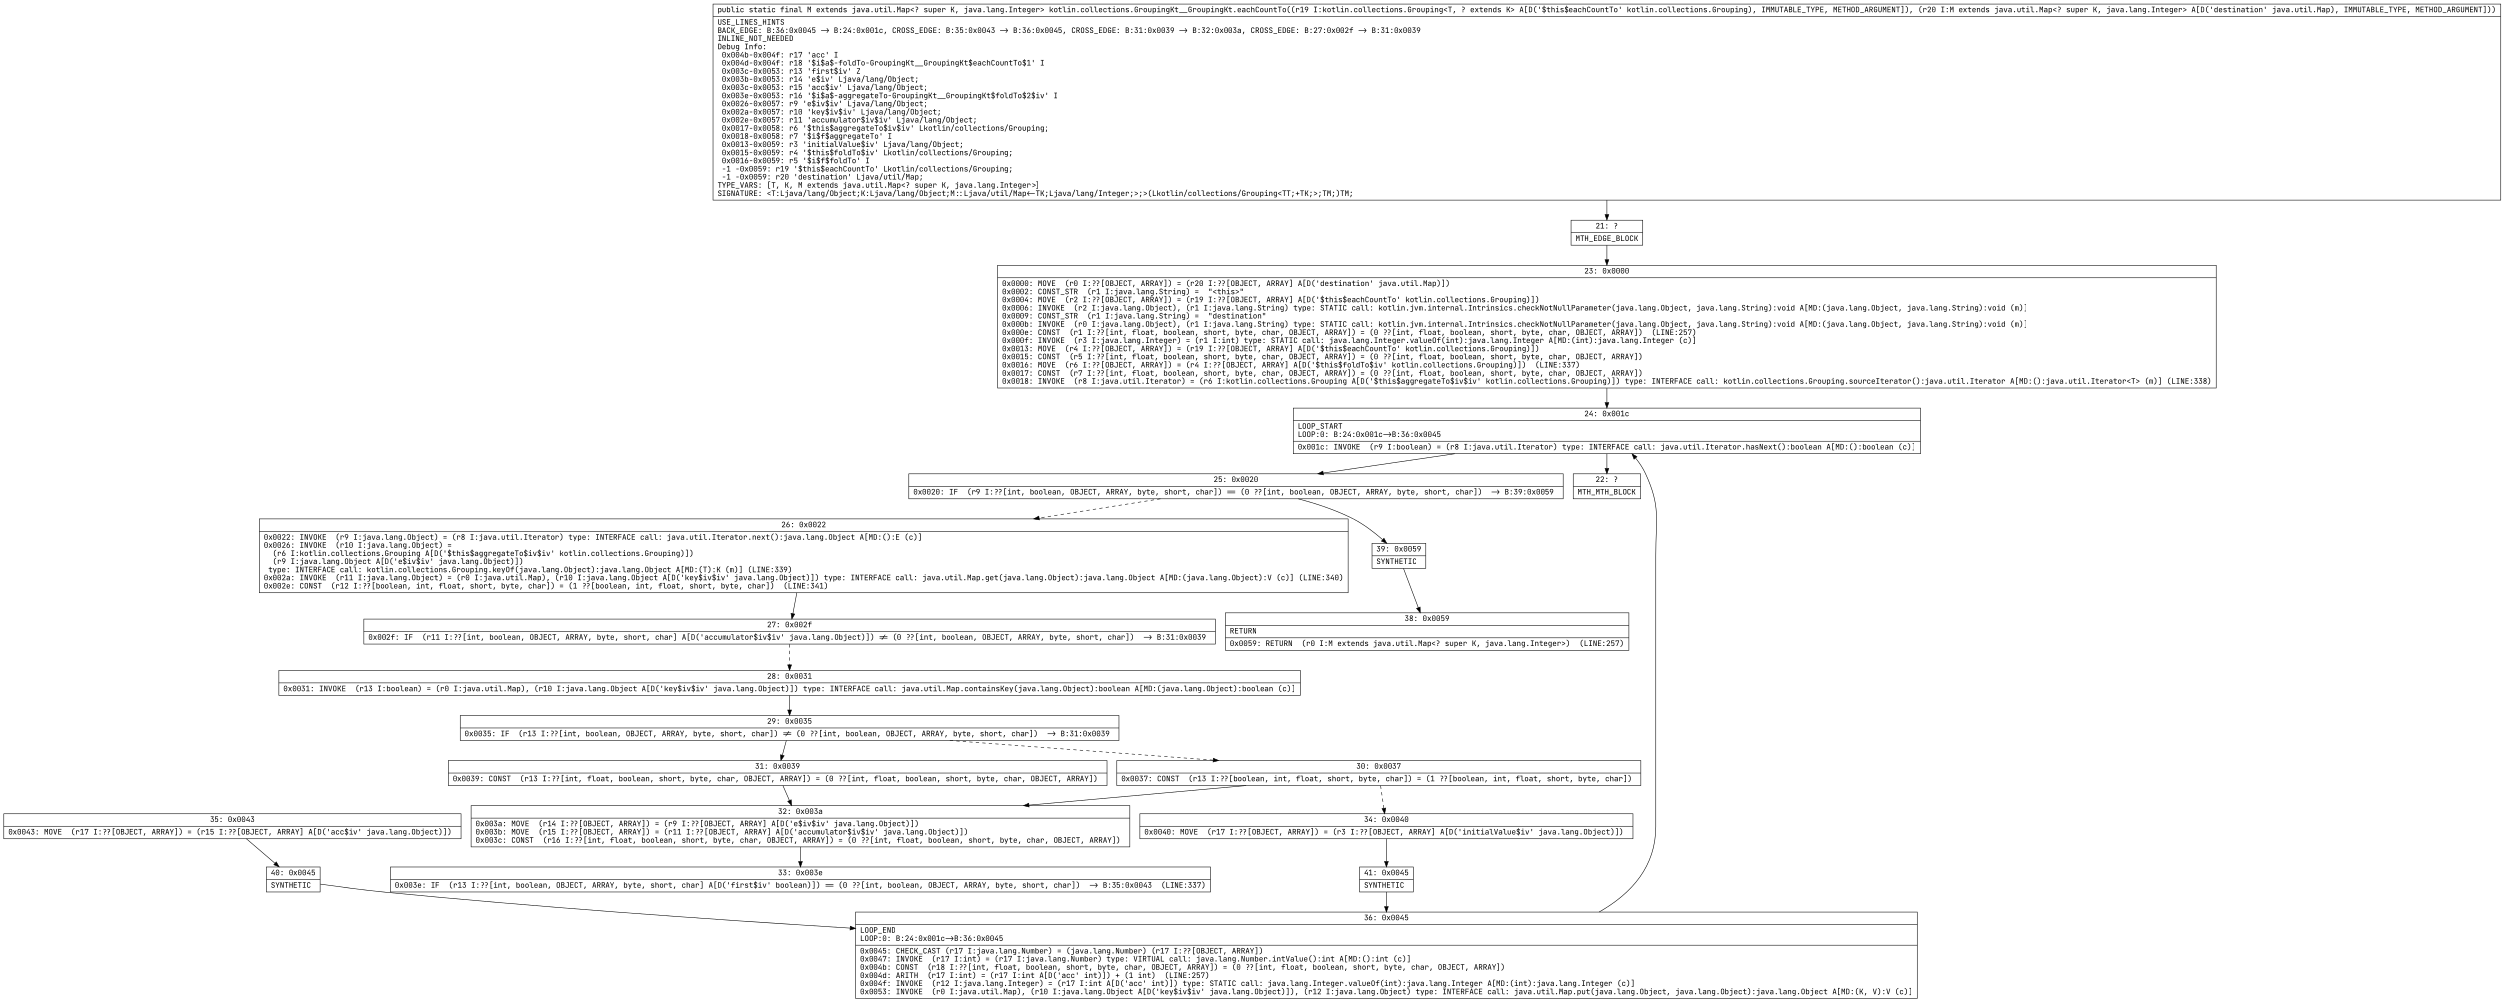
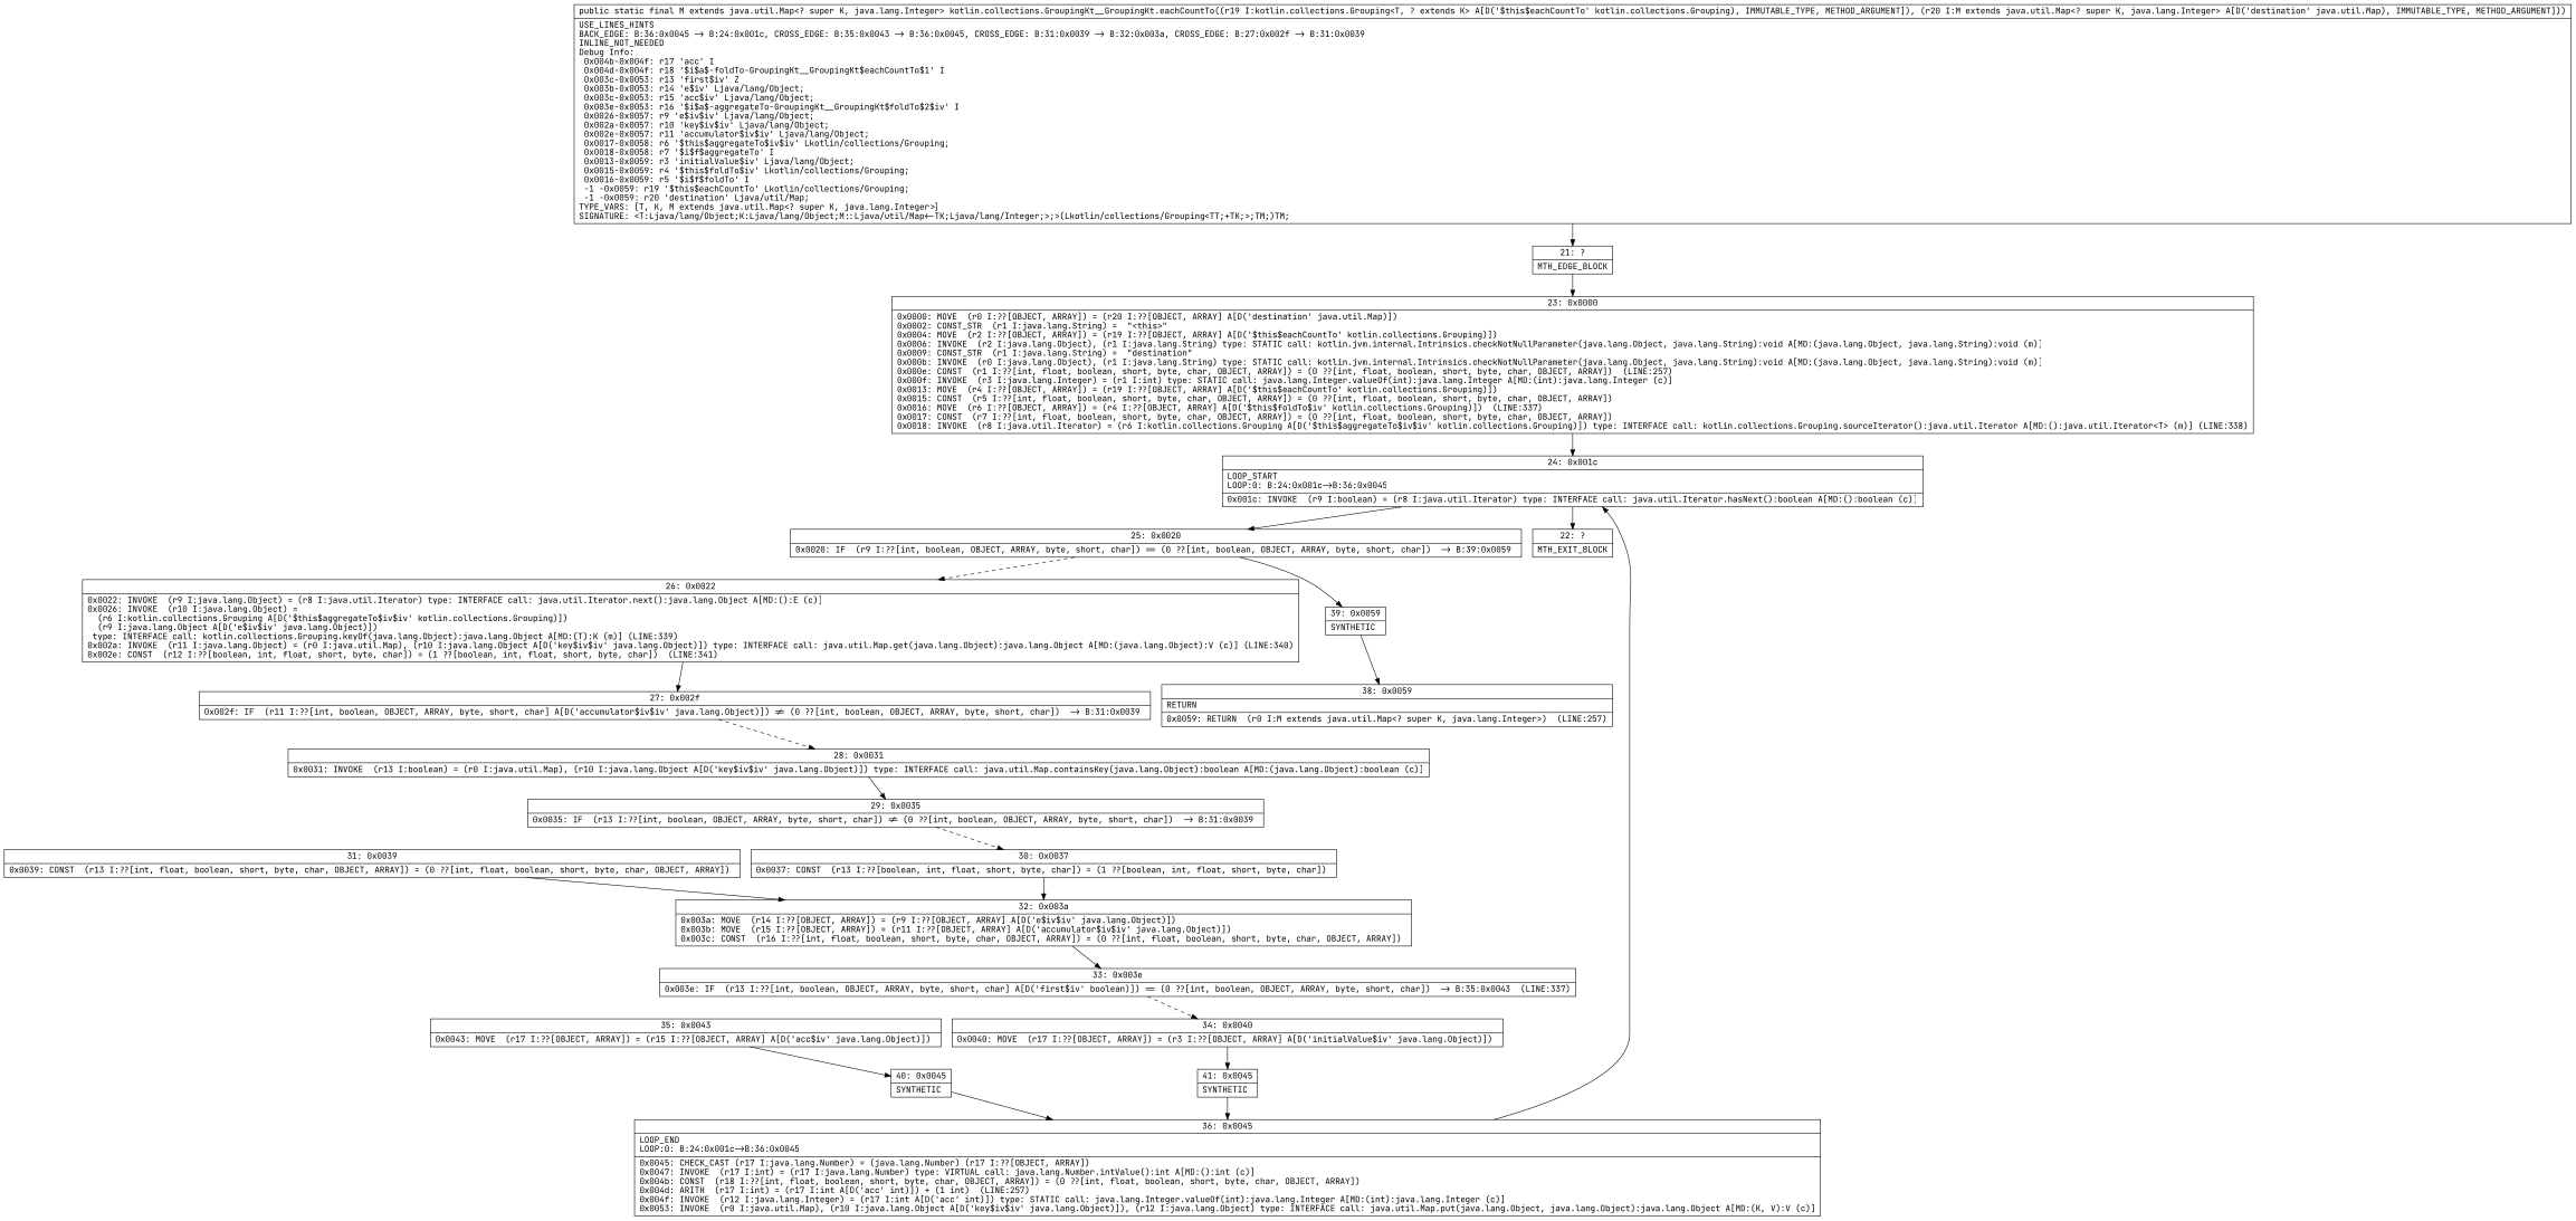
  digraph {
    fontname="JetBrains Mono"
    node [fontname="JetBrains Mono" shape=record]
    edge [fontname="JetBrains Mono"]
    n1 [label="{21\:\ ?|MTH_EDGE_BLOCK\l}"]
    n2 [label="{23\:\ 0x0000|0x0000: MOVE  (r0 I:??[OBJECT, ARRAY]) = (r20 I:??[OBJECT, ARRAY] A[D('destination' java.util.Map)]) \l0x0002: CONST_STR  (r1 I:java.lang.String) =  \"\<this\>\" \l0x0004: MOVE  (r2 I:??[OBJECT, ARRAY]) = (r19 I:??[OBJECT, ARRAY] A[D('$this$eachCountTo' kotlin.collections.Grouping)]) \l0x0006: INVOKE  (r2 I:java.lang.Object), (r1 I:java.lang.String) type: STATIC call: kotlin.jvm.internal.Intrinsics.checkNotNullParameter(java.lang.Object, java.lang.String):void A[MD:(java.lang.Object, java.lang.String):void (m)]\l0x0009: CONST_STR  (r1 I:java.lang.String) =  \"destination\" \l0x000b: INVOKE  (r0 I:java.lang.Object), (r1 I:java.lang.String) type: STATIC call: kotlin.jvm.internal.Intrinsics.checkNotNullParameter(java.lang.Object, java.lang.String):void A[MD:(java.lang.Object, java.lang.String):void (m)]\l0x000e: CONST  (r1 I:??[int, float, boolean, short, byte, char, OBJECT, ARRAY]) = (0 ??[int, float, boolean, short, byte, char, OBJECT, ARRAY])  (LINE:257)\l0x000f: INVOKE  (r3 I:java.lang.Integer) = (r1 I:int) type: STATIC call: java.lang.Integer.valueOf(int):java.lang.Integer A[MD:(int):java.lang.Integer (c)]\l0x0013: MOVE  (r4 I:??[OBJECT, ARRAY]) = (r19 I:??[OBJECT, ARRAY] A[D('$this$eachCountTo' kotlin.collections.Grouping)]) \l0x0015: CONST  (r5 I:??[int, float, boolean, short, byte, char, OBJECT, ARRAY]) = (0 ??[int, float, boolean, short, byte, char, OBJECT, ARRAY]) \l0x0016: MOVE  (r6 I:??[OBJECT, ARRAY]) = (r4 I:??[OBJECT, ARRAY] A[D('$this$foldTo$iv' kotlin.collections.Grouping)])  (LINE:337)\l0x0017: CONST  (r7 I:??[int, float, boolean, short, byte, char, OBJECT, ARRAY]) = (0 ??[int, float, boolean, short, byte, char, OBJECT, ARRAY]) \l0x0018: INVOKE  (r8 I:java.util.Iterator) = (r6 I:kotlin.collections.Grouping A[D('$this$aggregateTo$iv$iv' kotlin.collections.Grouping)]) type: INTERFACE call: kotlin.collections.Grouping.sourceIterator():java.util.Iterator A[MD:():java.util.Iterator\<T\> (m)] (LINE:338)\l}"]
    n3 [label="{24\:\ 0x001c|LOOP_START\lLOOP:0: B:24:0x001c\-\>B:36:0x0045\l|0x001c: INVOKE  (r9 I:boolean) = (r8 I:java.util.Iterator) type: INTERFACE call: java.util.Iterator.hasNext():boolean A[MD:():boolean (c)]\l}"]
    n4 [label="{25\:\ 0x0020|0x0020: IF  (r9 I:??[int, boolean, OBJECT, ARRAY, byte, short, char]) == (0 ??[int, boolean, OBJECT, ARRAY, byte, short, char])  \-\> B:39:0x0059 \l}"]
-   n5 [label="{22\:\ ?|MTH_MTH_BLOCK\l}"]
+   n5 [label="{22\:\ ?|MTH_EXIT_BLOCK\l}"]
    n6 [label="{26\:\ 0x0022|0x0022: INVOKE  (r9 I:java.lang.Object) = (r8 I:java.util.Iterator) type: INTERFACE call: java.util.Iterator.next():java.lang.Object A[MD:():E (c)]\l0x0026: INVOKE  (r10 I:java.lang.Object) = \l  (r6 I:kotlin.collections.Grouping A[D('$this$aggregateTo$iv$iv' kotlin.collections.Grouping)])\l  (r9 I:java.lang.Object A[D('e$iv$iv' java.lang.Object)])\l type: INTERFACE call: kotlin.collections.Grouping.keyOf(java.lang.Object):java.lang.Object A[MD:(T):K (m)] (LINE:339)\l0x002a: INVOKE  (r11 I:java.lang.Object) = (r0 I:java.util.Map), (r10 I:java.lang.Object A[D('key$iv$iv' java.lang.Object)]) type: INTERFACE call: java.util.Map.get(java.lang.Object):java.lang.Object A[MD:(java.lang.Object):V (c)] (LINE:340)\l0x002e: CONST  (r12 I:??[boolean, int, float, short, byte, char]) = (1 ??[boolean, int, float, short, byte, char])  (LINE:341)\l}"]
    n7 [label="{39\:\ 0x0059|SYNTHETIC\l}"]
    n8 [label="{27\:\ 0x002f|0x002f: IF  (r11 I:??[int, boolean, OBJECT, ARRAY, byte, short, char] A[D('accumulator$iv$iv' java.lang.Object)]) != (0 ??[int, boolean, OBJECT, ARRAY, byte, short, char])  \-\> B:31:0x0039 \l}"]
    n9 [label="{38\:\ 0x0059|RETURN\l|0x0059: RETURN  (r0 I:M extends java.util.Map\<? super K, java.lang.Integer\>)  (LINE:257)\l}"]
    n10 [label="{28\:\ 0x0031|0x0031: INVOKE  (r13 I:boolean) = (r0 I:java.util.Map), (r10 I:java.lang.Object A[D('key$iv$iv' java.lang.Object)]) type: INTERFACE call: java.util.Map.containsKey(java.lang.Object):boolean A[MD:(java.lang.Object):boolean (c)]\l}"]
    n11 [label="{29\:\ 0x0035|0x0035: IF  (r13 I:??[int, boolean, OBJECT, ARRAY, byte, short, char]) != (0 ??[int, boolean, OBJECT, ARRAY, byte, short, char])  \-\> B:31:0x0039 \l}"]
    n12 [label="{31\:\ 0x0039|0x0039: CONST  (r13 I:??[int, float, boolean, short, byte, char, OBJECT, ARRAY]) = (0 ??[int, float, boolean, short, byte, char, OBJECT, ARRAY]) \l}"]
    n13 [label="{32\:\ 0x003a|0x003a: MOVE  (r14 I:??[OBJECT, ARRAY]) = (r9 I:??[OBJECT, ARRAY] A[D('e$iv$iv' java.lang.Object)]) \l0x003b: MOVE  (r15 I:??[OBJECT, ARRAY]) = (r11 I:??[OBJECT, ARRAY] A[D('accumulator$iv$iv' java.lang.Object)]) \l0x003c: CONST  (r16 I:??[int, float, boolean, short, byte, char, OBJECT, ARRAY]) = (0 ??[int, float, boolean, short, byte, char, OBJECT, ARRAY]) \l}"]
    n14 [label="{30\:\ 0x0037|0x0037: CONST  (r13 I:??[boolean, int, float, short, byte, char]) = (1 ??[boolean, int, float, short, byte, char]) \l}"]
    n15 [label="{33\:\ 0x003e|0x003e: IF  (r13 I:??[int, boolean, OBJECT, ARRAY, byte, short, char] A[D('first$iv' boolean)]) == (0 ??[int, boolean, OBJECT, ARRAY, byte, short, char])  \-\> B:35:0x0043  (LINE:337)\l}"]
    n16 [label="{34\:\ 0x0040|0x0040: MOVE  (r17 I:??[OBJECT, ARRAY]) = (r3 I:??[OBJECT, ARRAY] A[D('initialValue$iv' java.lang.Object)]) \l}"]
    n17 [label="{41\:\ 0x0045|SYNTHETIC\l}"]
    n18 [label="{35\:\ 0x0043|0x0043: MOVE  (r17 I:??[OBJECT, ARRAY]) = (r15 I:??[OBJECT, ARRAY] A[D('acc$iv' java.lang.Object)]) \l}"]
    n19 [label="{40\:\ 0x0045|SYNTHETIC\l}"]
    n20 [label="{36\:\ 0x0045|LOOP_END\lLOOP:0: B:24:0x001c\-\>B:36:0x0045\l|0x0045: CHECK_CAST (r17 I:java.lang.Number) = (java.lang.Number) (r17 I:??[OBJECT, ARRAY]) \l0x0047: INVOKE  (r17 I:int) = (r17 I:java.lang.Number) type: VIRTUAL call: java.lang.Number.intValue():int A[MD:():int (c)]\l0x004b: CONST  (r18 I:??[int, float, boolean, short, byte, char, OBJECT, ARRAY]) = (0 ??[int, float, boolean, short, byte, char, OBJECT, ARRAY]) \l0x004d: ARITH  (r17 I:int) = (r17 I:int A[D('acc' int)]) + (1 int)  (LINE:257)\l0x004f: INVOKE  (r12 I:java.lang.Integer) = (r17 I:int A[D('acc' int)]) type: STATIC call: java.lang.Integer.valueOf(int):java.lang.Integer A[MD:(int):java.lang.Integer (c)]\l0x0053: INVOKE  (r0 I:java.util.Map), (r10 I:java.lang.Object A[D('key$iv$iv' java.lang.Object)]), (r12 I:java.lang.Object) type: INTERFACE call: java.util.Map.put(java.lang.Object, java.lang.Object):java.lang.Object A[MD:(K, V):V (c)]\l}"]
    n21 [label="{public static final M extends java.util.Map\<? super K, java.lang.Integer\> kotlin.collections.GroupingKt__GroupingKt.eachCountTo((r19 I:kotlin.collections.Grouping\<T, ? extends K\> A[D('$this$eachCountTo' kotlin.collections.Grouping), IMMUTABLE_TYPE, METHOD_ARGUMENT]), (r20 I:M extends java.util.Map\<? super K, java.lang.Integer\> A[D('destination' java.util.Map), IMMUTABLE_TYPE, METHOD_ARGUMENT]))  | USE_LINES_HINTS\lBACK_EDGE: B:36:0x0045 \-\> B:24:0x001c, CROSS_EDGE: B:35:0x0043 \-\> B:36:0x0045, CROSS_EDGE: B:31:0x0039 \-\> B:32:0x003a, CROSS_EDGE: B:27:0x002f \-\> B:31:0x0039\lINLINE_NOT_NEEDED\lDebug Info:\l  0x004b\-0x004f: r17 'acc' I\l  0x004d\-0x004f: r18 '$i$a$\-foldTo\-GroupingKt__GroupingKt$eachCountTo$1' I\l  0x003c\-0x0053: r13 'first$iv' Z\l  0x003b\-0x0053: r14 'e$iv' Ljava\/lang\/Object;\l  0x003c\-0x0053: r15 'acc$iv' Ljava\/lang\/Object;\l  0x003e\-0x0053: r16 '$i$a$\-aggregateTo\-GroupingKt__GroupingKt$foldTo$2$iv' I\l  0x0026\-0x0057: r9 'e$iv$iv' Ljava\/lang\/Object;\l  0x002a\-0x0057: r10 'key$iv$iv' Ljava\/lang\/Object;\l  0x002e\-0x0057: r11 'accumulator$iv$iv' Ljava\/lang\/Object;\l  0x0017\-0x0058: r6 '$this$aggregateTo$iv$iv' Lkotlin\/collections\/Grouping;\l  0x0018\-0x0058: r7 '$i$f$aggregateTo' I\l  0x0013\-0x0059: r3 'initialValue$iv' Ljava\/lang\/Object;\l  0x0015\-0x0059: r4 '$this$foldTo$iv' Lkotlin\/collections\/Grouping;\l  0x0016\-0x0059: r5 '$i$f$foldTo' I\l  \-1 \-0x0059: r19 '$this$eachCountTo' Lkotlin\/collections\/Grouping;\l  \-1 \-0x0059: r20 'destination' Ljava\/util\/Map;\lTYPE_VARS: [T, K, M extends java.util.Map\<? super K, java.lang.Integer\>]\lSIGNATURE: \<T:Ljava\/lang\/Object;K:Ljava\/lang\/Object;M::Ljava\/util\/Map\<\-TK;Ljava\/lang\/Integer;\>;\>(Lkotlin\/collections\/Grouping\<TT;+TK;\>;TM;)TM;\l}"]
    n1 -> n2
    n2 -> n3
    n3 -> n4
    n3 -> n5
    n4 -> n6 [style=dashed]
    n4 -> n7
    n6 -> n8
    n7 -> n9
    n8 -> n10 [style=dashed]
    n10 -> n11
-   n11 -> n12
    n11 -> n14 [style=dashed]
    n12 -> n13
    n13 -> n15
    n14 -> n13
-   n14 -> n16 [style=dashed]
+   n15 -> n16 [style=dashed]
    n16 -> n17
    n17 -> n20
    n18 -> n19
    n19 -> n20
    n20 -> n3
    n21 -> n1
  }
